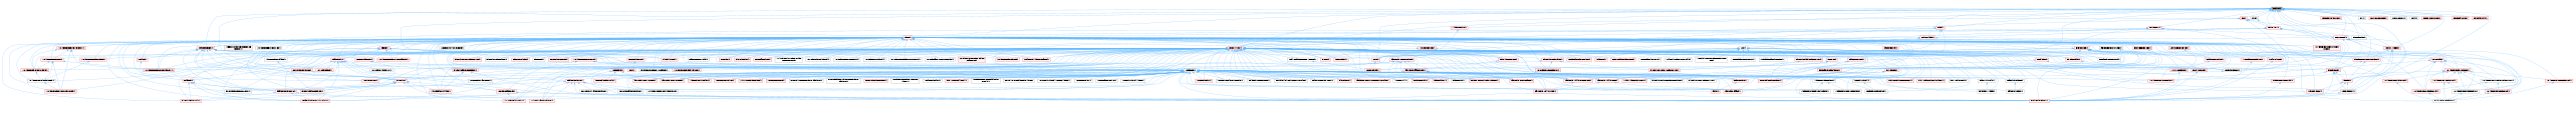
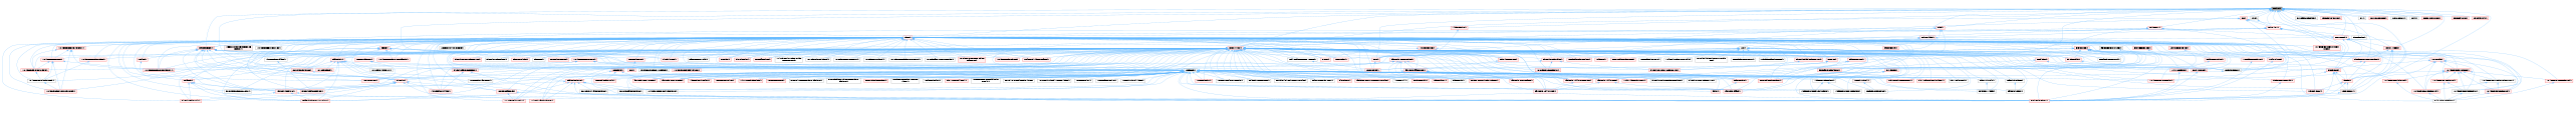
  digraph {
    node [color=red fillcolor="#FFF0F0" fontname=Helvetica fontsize=10 shape=box style=filled]
    edge [color=steelblue1 dir=back fontname=Helvetica fontsize=10 labelfontname=Helvetica labelfontsize=10 style=solid]
    n1 [color=gray40 fillcolor=grey60 fontcolor=black height=0.2 label="CString.h" width=0.4]
    n2 [height=0.2 label="Core.h" width=0.4]
    n3 [color=grey40 fillcolor=white height=0.2 label="CoreSharedPCH.h" width=0.4]
    n4 [color=grey40 fillcolor=white height=0.2 label="AssetData.h" width=0.4]
    n5 [height=0.2 label="Class.h" width=0.4]
    n6 [height=0.2 label="CompilerResultsLog.h" width=0.4]
    n7 [height=0.2 label="SoftObjectPath.h" width=0.4]
    n8 [height=0.2 label="CoreMinimal.h" width=0.4]
    n9 [height=0.2 label="ObjectResource.h" width=0.4]
    n10 [height=0.2 label="Shader.h" width=0.4]
    n11 [color=grey40 height=0.2 label="VertexFactory.h" width=0.4]
    n12 [height=0.2 label="ShaderCore.h" width=0.4]
    n13 [height=0.2 label="ShaderParameterMetadata.h" width=0.4]
    n14 [height=0.2 label="Crc.h" width=0.4]
    n15 [height=0.2 label="MemoryImage.h" width=0.4]
    n16 [height=0.2 label="StringView.h" width=0.4]
    n17 [height=0.2 label="SecureHash.h" width=0.4]
    n18 [color=grey40 fillcolor=white height=0.2 label="SharedString.h" width=0.4]
    n19 [height=0.2 label="StringBuilder.h" width=0.4]
+   n20 [color=grey40 fillcolor=white height=0.2 label="CurveEditorTreeFilter.h" width=0.4]
    n21 [height=0.2 label="FastDecimalFormat.h" width=0.4]
    n22 [height=0.2 label="Field.h" width=0.4]
    n23 [color=grey40 fillcolor=white height=0.2 label="Find.h" width=0.4]
    n24 [color=grey40 fillcolor=white height=0.2 label="Fnv.h" width=0.4]
    n25 [height=0.2 label="FormatArgsTrace.h" width=0.4]
    n26 [color=grey40 fillcolor=white height=0.2 label="RemoveFrom.h" width=0.4]
    n27 [color=grey40 fillcolor=white height=0.2 label="Split.h" width=0.4]
    n28 [height=0.2 label="StatsSystemTypes.h" width=0.4]
    n29 [height=0.2 label="StringConv.h" width=0.4]
    n30 [height=0.2 label="TableCellValue.h" width=0.4]
    n31 [height=0.2 label="TextFilterUtils.h" width=0.4]
    n32 [height=0.2 label="WildcardString.h" width=0.4]
    n33 [color=grey40 fillcolor=white height=0.2 label="App.h" width=0.4]
    n34 [color=grey40 fillcolor=white height=0.2 label="AndroidFeedbackContext.h" width=0.4]
    n35 [color=grey40 fillcolor=white height=0.2 label="FeedbackContextAnsi.h" width=0.4]
    n36 [color=grey40 fillcolor=white height=0.2 label="IOSFeedbackContext.h" width=0.4]
    n37 [height=0.2 label="LevelEditorPlaySettings.h" width=0.4]
    n38 [color=grey40 fillcolor=white height=0.2 label="MallocBinnedCommonUtils.h" width=0.4]
-   n39 [color=grey40 fillcolor=white height=0.2 label="MaterialInstanceUpdateParameter\lSet.h" width=0.4]
+   n39 [color=grey40 fillcolor=white height=0.2 label="CompileAllBlueprintsCommandlet\lSet.h" width=0.4]
    n40 [height=0.2 label="ParallelFor.h" width=0.4]
    n41 [height=0.2 label="PhysicsPublic.h" width=0.4]
    n42 [height=0.2 label="ShaderParameterUtils.h" width=0.4]
    n43 [height=0.2 label="StreamableRenderAsset.h" width=0.4]
    n44 [color=grey40 fillcolor=white height=0.2 label="ForEachElementInEnum.h" width=0.4]
    n45 [height=0.2 label="UtilsCore.h" width=0.4]
    n46 [height=0.2 label="CoreUObject.h" width=0.4]
    n47 [height=0.2 label="CoreUObjectSharedPCH.h" width=0.4]
    n48 [height=0.2 label="EngineSharedPCH.h" width=0.4]
    n49 [height=0.2 label="ActorDescContainer.h" width=0.4]
    n50 [height=0.2 label="AnimAssetFindReplace.h" width=0.4]
    n51 [height=0.2 label="AnimationGraphSchema.h" width=0.4]
    n52 [color=grey40 fillcolor=white height=0.2 label="AnimationStateMachineSchema.h" width=0.4]
    n53 [color=grey40 fillcolor=white height=0.2 label="AssetDataTagMapSerialization\lDetails.h" width=0.4]
    n54 [color=grey40 fillcolor=white height=0.2 label="AssetDataToken.h" width=0.4]
    n55 [height=0.2 label="AssetDragDropOp.h" width=0.4]
    n56 [color=grey40 fillcolor=white height=0.2 label="AssetReferenceFixer.h" width=0.4]
    n57 [color=grey40 fillcolor=white height=0.2 label="AssetRegistryGenerator.h" width=0.4]
    n58 [height=0.2 label="AssetSelection.h" width=0.4]
    n59 [color=grey40 fillcolor=white height=0.2 label="AssetSourceFilenameCache.h" width=0.4]
    n60 [color=grey40 height=0.2 label="AssetThumbnail.h" width=0.4]
    n61 [color=grey40 fillcolor=white height=0.2 label="SDeleteAssetsDialog.h" width=0.4]
    n62 [color=grey40 fillcolor=white height=0.2 label="AssetThumbnailWidget.h" width=0.4]
    n63 [height=0.2 label="AudioWidgetSubsystem.h" width=0.4]
    n64 [color=grey40 fillcolor=white height=0.2 label="BlueprintActionDatabaseRegistrar.h" width=0.4]
    n65 [color=grey40 fillcolor=white height=0.2 label="BlueprintAssetNodeSpawner.h" width=0.4]
    n66 [color=grey40 fillcolor=white height=0.2 label="CollectionDragDropOp.h" width=0.4]
    n67 [color=grey40 fillcolor=white height=0.2 label="CompileAllBlueprintsCommandlet.h" width=0.4]
    n68 [height=0.2 label="DataTableEditorUtils.h" width=0.4]
    n69 [height=0.2 label="EdGraphSchema.h" width=0.4]
-   n70 [height=0.2 label="EdGraphSchema_K2.h" width=0.4]
+   n70 [height=0.2 label="BitmaskLiteral_K2.h" width=0.4]
    n71 [color=grey40 fillcolor=white height=0.2 label="SoundCueGraphSchema.h" width=0.4]
    n72 [color=grey40 fillcolor=white height=0.2 label="SoundSubmixGraphSchema.h" width=0.4]
    n73 [height=0.2 label="Editor.h" width=0.4]
    n74 [color=grey40 fillcolor=white height=0.2 label="EditorAnimUtils.h" width=0.4]
    n75 [color=grey40 fillcolor=white height=0.2 label="SSkeletonWidget.h" width=0.4]
    n76 [color=grey40 fillcolor=white height=0.2 label="EditorAssetSubsystem.h" width=0.4]
    n77 [height=0.2 label="EditorEngine.h" width=0.4]
    n78 [color=grey40 fillcolor=white height=0.2 label="ExternalAssetDependencyGatherer.h" width=0.4]
    n79 [color=grey40 fillcolor=white height=0.2 label="ExternalObjectAndActorDependency\lGatherer.h" width=0.4]
    n80 [height=0.2 label="ExternalPackageHelper.h" width=0.4]
    n81 [height=0.2 label="FileHelpers.h" width=0.4]
    n82 [height=0.2 label="GameplayCueManager.h" width=0.4]
    n83 [height=0.2 label="GameplayTagsManager.h" width=0.4]
    n84 [height=0.2 label="GatherTextFromAssetsCommandlet.h" width=0.4]
    n85 [color=grey40 fillcolor=white height=0.2 label="IAssetFamily.h" width=0.4]
    n86 [height=0.2 label="LandscapeUtils.h" width=0.4]
    n87 [color=grey40 fillcolor=white height=0.2 label="LevelSequenceShotMetaData\lLibrary.h" width=0.4]
    n88 [color=grey40 fillcolor=white height=0.2 label="MediaTrackEditor.h" width=0.4]
    n89 [height=0.2 label="NoExportTypes.h" width=0.4]
    n90 [height=0.2 label="ObjectLibrary.h" width=0.4]
    n91 [color=grey40 fillcolor=white height=0.2 label="ObjectTools.h" width=0.4]
    n92 [height=0.2 label="PropertyCustomizationHelpers.h" width=0.4]
    n93 [height=0.2 label="ReimportFbxSceneFactory.h" width=0.4]
    n94 [height=0.2 label="RigVMEditorBlueprintLibrary.h" width=0.4]
    n95 [color=grey40 fillcolor=white height=0.2 label="RigVMEditorTools.h" width=0.4]
    n96 [height=0.2 label="RigVMTreeToolkitTask.h" width=0.4]
    n97 [color=grey40 fillcolor=white height=0.2 label="SGraphPinClass.h" width=0.4]
    n98 [color=grey40 fillcolor=white height=0.2 label="SGraphPinObject.h" width=0.4]
    n99 [color=grey40 fillcolor=white height=0.2 label="SoundWaveLoadingBehavior.cpp" width=0.4]
    n100 [color=grey40 fillcolor=white height=0.2 label="VPAssetThumbnailWrapperWidget.h" width=0.4]
    n101 [height=0.2 label="WidgetBlueprintEditor.h" width=0.4]
    n102 [color=grey40 fillcolor=white height=0.2 label="WidgetTemplateBlueprintClass.h" width=0.4]
    n103 [color=grey40 fillcolor=white height=0.2 label="WidgetTemplateClass.h" width=0.4]
    n104 [color=grey40 fillcolor=white height=0.2 label="WidgetTemplateImageClass.h" width=0.4]
    n105 [height=0.2 label="FastReferenceCollector.h" width=0.4]
    n106 [height=0.2 label="BodyInstance.h" width=0.4]
    n107 [height=0.2 label="EdGraphSchema_K2_Actions.h" width=0.4]
    n108 [height=0.2 label="BlueprintEditorUtils.h" width=0.4]
    n109 [height=0.2 label="ARFilter.h" width=0.4]
    n110 [height=0.2 label="AnimNodeBase.h" width=0.4]
    n111 [color=grey40 fillcolor=white height=0.2 label="ArchiveObjectPropertyMapper.h" width=0.4]
    n112 [height=0.2 label="AssetBundleData.h" width=0.4]
    n113 [color=grey40 fillcolor=white height=0.2 label="AssetCompilingManager.h" width=0.4]
    n114 [height=0.2 label="Attenuation.h" width=0.4]
    n115 [height=0.2 label="AttributesContainer.h" width=0.4]
    n116 [height=0.2 label="AttributesRuntime.h" width=0.4]
    n117 [height=0.2 label="AudioPanelWidgetInterface.h" width=0.4]
    n118 [height=0.2 label="AudioVolume.h" width=0.4]
    n119 [color=grey40 fillcolor=white height=0.2 label="BPVariableDragDropAction.h" width=0.4]
    n120 [height=0.2 label="BehaviorTreeTypes.h" width=0.4]
    n121 [height=0.2 label="Blueprint.h" width=0.4]
    n122 [height=0.2 label="BlueprintEditorSettings.h" width=0.4]
    n123 [height=0.2 label="KismetEditorUtilities.h" width=0.4]
    n124 [height=0.2 label="MemberReference.h" width=0.4]
    n125 [height=0.2 label="K2Node_CallFunction.h" width=0.4]
    n126 [height=0.2 label="BlueprintActionFilter.h" width=0.4]
    n127 [height=0.2 label="BlueprintFunctionNodeSpawner.h" width=0.4]
    n128 [height=0.2 label="K2Node_StructOperation.h" width=0.4]
    n129 [height=0.2 label="BlueprintEventNodeSpawner.h" width=0.4]
    n130 [height=0.2 label="BlueprintFieldNodeSpawner.h" width=0.4]
    n131 [height=0.2 label="BlueprintGeneratedClass.h" width=0.4]
    n132 [color=grey40 fillcolor=white height=0.2 label="BlueprintNodeHelpers.h" width=0.4]
    n133 [color=grey40 fillcolor=white height=0.2 label="BuiltInChannelEditors.h" width=0.4]
    n134 [height=0.2 label="Select.h" width=0.4]
    n135 [height=0.2 label="EdGraph.h" width=0.4]
    n136 [height=0.2 label="EdGraphPin.h" width=0.4]
    n137 [height=0.2 label="K2Node_Select.h" width=0.4]
    n138 [color=grey40 fillcolor=white height=0.2 label="K2Node_SwitchEnum.h" width=0.4]
    n139 [height=0.2 label="LiveLinkTypes.h" width=0.4]
    n140 [height=0.2 label="MovieSceneEntitySystemGraphs.h" width=0.4]
    n141 [height=0.2 label="ClassIconFinder.h" width=0.4]
    n142 [color=grey40 fillcolor=white height=0.2 label="ClassTree.h" width=0.4]
    n143 [height=0.2 label="CompositeFont.h" width=0.4]
    n144 [height=0.2 label="Font.h" width=0.4]
    n145 [height=0.2 label="ConstraintInstance.h" width=0.4]
    n146 [height=0.2 label="CoreNet.h" width=0.4]
    n147 [height=0.2 label="CurveTable.h" width=0.4]
    n148 [height=0.2 label="GameplayEffect.h" width=0.4]
    n149 [height=0.2 label="DataTable.h" width=0.4]
    n150 [color=grey40 fillcolor=white height=0.2 label="EditorCategoryUtils.h" width=0.4]
    n151 [height=0.2 label="EngineBaseTypes.h" width=0.4]
    n152 [height=0.2 label="EngineTypes.h" width=0.4]
    n153 [height=0.2 label="GameplayAbilityTargetTypes.h" width=0.4]
    n154 [height=0.2 label="GameplayAbilityTypes.h" width=0.4]
    n155 [height=0.2 label="Events.h" width=0.4]
    n156 [height=0.2 label="Factories.h" width=0.4]
    n157 [height=0.2 label="FlowDirection.h" width=0.4]
    n158 [height=0.2 label="FontSdfSettings.h" width=0.4]
    n159 [height=0.2 label="GCObjectInfo.h" width=0.4]
    n160 [height=0.2 label="GameplayAbilitySpec.h" width=0.4]
    n161 [height=0.2 label="GameplayCueInterface.h" width=0.4]
    n162 [height=0.2 label="GameplayTagContainer.h" width=0.4]
    n163 [color=grey40 fillcolor=white height=0.2 label="GeneratedCppIncludes.h" width=0.4]
    n164 [color=grey40 fillcolor=white height=0.2 label="IAnimBlueprintNodeOverride\lAssetsContext.h" width=0.4]
    n165 [height=0.2 label="InputCoreTypes.h" width=0.4]
    n166 [height=0.2 label="InteractiveTool.h" width=0.4]
    n167 [color=grey40 fillcolor=white height=0.2 label="K2Node_BitmaskLiteral.h" width=0.4]
    n168 [color=grey40 fillcolor=white height=0.2 label="K2Node_CastByteToEnum.h" width=0.4]
    n169 [color=grey40 fillcolor=white height=0.2 label="K2Node_EnumLiteral.h" width=0.4]
    n170 [color=grey40 fillcolor=white height=0.2 label="K2Node_ForEachElementInEnum.h" width=0.4]
    n171 [color=grey40 fillcolor=white height=0.2 label="K2Node_GetNumEnumEntries.h" width=0.4]
    n172 [height=0.2 label="KeyHandle.h" width=0.4]
    n173 [height=0.2 label="MovieSceneChannelData.h" width=0.4]
    n174 [height=0.2 label="MovieSceneBoolChannel.h" width=0.4]
    n175 [height=0.2 label="MovieSceneByteChannel.h" width=0.4]
    n176 [color=grey40 fillcolor=white height=0.2 label="MovieSceneParticleSection.h" width=0.4]
    n177 [color=grey40 fillcolor=white height=0.2 label="MovieSceneCurveChannelCommon.h" width=0.4]
    n178 [height=0.2 label="MovieSceneDoubleChannel.h" width=0.4]
    n179 [height=0.2 label="MovieSceneFloatChannel.h" width=0.4]
    n180 [height=0.2 label="MovieSceneEventSection.h" width=0.4]
    n181 [height=0.2 label="MovieSceneIntegerChannel.h" width=0.4]
    n182 [color=grey40 fillcolor=white height=0.2 label="KismetDebugUtilities.h" width=0.4]
    n183 [height=0.2 label="LevelSequenceLegacyObject\lReference.h" width=0.4]
    n184 [color=grey40 fillcolor=white height=0.2 label="LevelSequenceSpawnRegister.h" width=0.4]
    n185 [height=0.2 label="MaterialExpressionIO.h" width=0.4]
    n186 [color=grey40 height=0.2 label="MetasoundFrontendDataType\lRegistry.h" width=0.4]
    n187 [height=0.2 label="MovieSceneBlendType.h" width=0.4]
    n188 [color=grey40 fillcolor=white height=0.2 label="MovieSceneEasingCurves.h" width=0.4]
    n189 [height=0.2 label="MovieSceneEvalTemplate.h" width=0.4]
    n190 [color=grey40 fillcolor=white height=0.2 label="MovieSceneEvaluationTrack.h" width=0.4]
    n191 [height=0.2 label="MovieSceneEvaluationTemplate.h" width=0.4]
    n192 [height=0.2 label="MovieSceneEvaluationField.h" width=0.4]
    n193 [height=0.2 label="MovieSceneFrameMigration.h" width=0.4]
    n194 [height=0.2 label="MovieSceneSegment.h" width=0.4]
    n195 [height=0.2 label="MovieSceneSequenceHierarchy.h" width=0.4]
    n196 [height=0.2 label="MovieSceneObjectBindingID.h" width=0.4]
    n197 [height=0.2 label="MovieScenePropertySystem\lTypes.h" width=0.4]
    n198 [height=0.2 label="MovieSceneSequenceID.h" width=0.4]
    n199 [height=0.2 label="GameplayEffectTypes.h" width=0.4]
    n1 -> n2
    n1 -> n3
    n1 -> n4
    n1 -> n5
    n1 -> n6
    n1 -> n7
    n1 -> n8
    n1 -> n9
    n1 -> n10
    n1 -> n11
    n1 -> n12
    n1 -> n13
    n1 -> n14
    n1 -> n15
    n1 -> n16
    n1 -> n17
    n1 -> n18
    n1 -> n19
+   n1 -> n20
    n1 -> n21
    n1 -> n22
    n1 -> n23
    n1 -> n24
    n1 -> n25
    n1 -> n26
    n1 -> n27
    n1 -> n28
    n1 -> n29
    n1 -> n30
    n1 -> n31
    n1 -> n32
    n2 -> n46
    n3 -> n47
    n4 -> n48
    n4 -> n49
    n4 -> n50
    n4 -> n51
    n4 -> n52
    n4 -> n53
    n4 -> n54
    n4 -> n55
    n4 -> n56
    n4 -> n57
    n4 -> n58
    n4 -> n59
    n4 -> n60
    n4 -> n61
    n4 -> n62
    n4 -> n63
    n4 -> n64
    n4 -> n65
    n4 -> n66
    n4 -> n67
    n4 -> n68
    n4 -> n69
    n4 -> n70
    n4 -> n71
    n4 -> n72
    n4 -> n73
    n4 -> n74
    n4 -> n75
    n4 -> n76
    n4 -> n77
    n4 -> n78
    n4 -> n79
    n4 -> n80
    n4 -> n81
    n4 -> n82
    n4 -> n83
    n4 -> n84
    n4 -> n85
    n4 -> n86
    n4 -> n87
    n4 -> n88
    n4 -> n89
    n4 -> n90
    n4 -> n91
    n4 -> n92
    n4 -> n93
    n4 -> n94
    n4 -> n95
    n4 -> n96
    n4 -> n97
    n4 -> n98
    n4 -> n99
    n4 -> n100
    n4 -> n101
    n4 -> n102
    n4 -> n103
    n4 -> n104
    n5 -> n4
    n5 -> n7
    n5 -> n37
    n5 -> n46
    n5 -> n47
    n5 -> n63
    n5 -> n64
    n5 -> n65
    n5 -> n70
    n5 -> n105
    n5 -> n106
    n5 -> n107
    n5 -> n108
    n5 -> n109
    n5 -> n110
    n5 -> n111
    n5 -> n112
    n5 -> n113
    n5 -> n114
    n5 -> n115
    n5 -> n116
    n5 -> n117
    n5 -> n118
    n5 -> n119
    n5 -> n120
    n5 -> n121
    n5 -> n122
    n5 -> n123
    n5 -> n124
    n5 -> n125
    n5 -> n126
    n5 -> n127
    n5 -> n128
    n5 -> n129
    n5 -> n130
    n5 -> n131
    n5 -> n132
    n5 -> n133
    n5 -> n134
    n5 -> n135
    n5 -> n136
    n5 -> n137
    n5 -> n138
    n5 -> n139
    n5 -> n140
    n5 -> n141
    n5 -> n142
    n5 -> n143
    n5 -> n144
    n5 -> n145
    n5 -> n146
    n5 -> n147
    n5 -> n148
    n5 -> n149
    n5 -> n150
    n5 -> n151
    n5 -> n152
    n5 -> n153
    n5 -> n154
    n5 -> n155
    n5 -> n156
    n5 -> n157
    n5 -> n158
    n5 -> n159
    n5 -> n160
    n5 -> n161
    n5 -> n162
    n5 -> n163
    n5 -> n164
    n5 -> n165
    n5 -> n166
    n5 -> n167
    n5 -> n168
    n5 -> n169
    n5 -> n170
    n5 -> n171
    n5 -> n172
    n5 -> n173
    n5 -> n174
    n5 -> n175
    n5 -> n176
    n5 -> n177
    n5 -> n178
    n5 -> n179
    n5 -> n180
    n5 -> n181
    n5 -> n182
    n5 -> n183
    n5 -> n184
    n5 -> n185
    n5 -> n186
    n5 -> n187
    n5 -> n188
    n5 -> n189
    n5 -> n190
    n5 -> n191
    n5 -> n192
    n5 -> n193
    n5 -> n194
    n5 -> n195
    n5 -> n196
    n5 -> n197
    n5 -> n198
    n6 -> n121
    n7 -> n4
    n7 -> n57
    n7 -> n70
    n7 -> n82
    n7 -> n89
    n7 -> n109
    n7 -> n112
    n7 -> n121
    n7 -> n122
    n7 -> n146
    n7 -> n180
    n7 -> n195
    n8 -> n2
    n8 -> n3
    n8 -> n6
    n8 -> n9
    n8 -> n10
    n8 -> n11
    n8 -> n12
    n8 -> n13
    n8 -> n37
    n8 -> n41
    n8 -> n42
    n8 -> n43
    n8 -> n45
    n8 -> n49
    n8 -> n50
    n8 -> n51
    n8 -> n52
    n8 -> n55
    n8 -> n58
    n8 -> n59
    n8 -> n60
    n8 -> n61
    n8 -> n63
    n8 -> n64
    n8 -> n65
    n8 -> n66
    n8 -> n67
    n8 -> n68
    n8 -> n69
    n8 -> n70
    n8 -> n71
    n8 -> n73
    n8 -> n74
    n8 -> n75
    n8 -> n76
    n8 -> n77
    n8 -> n81
    n8 -> n82
    n8 -> n83
    n8 -> n84
    n8 -> n85
    n8 -> n86
    n8 -> n90
    n8 -> n91
    n8 -> n92
    n8 -> n93
    n8 -> n94
    n8 -> n95
    n8 -> n97
    n8 -> n98
    n8 -> n101
    n8 -> n102
    n8 -> n103
    n8 -> n104
    n8 -> n105
    n8 -> n106
    n8 -> n107
    n8 -> n108
    n8 -> n110
    n8 -> n111
    n8 -> n114
    n8 -> n117
    n8 -> n118
    n8 -> n119
    n8 -> n120
    n8 -> n121
    n8 -> n122
    n8 -> n123
    n8 -> n124
    n8 -> n125
    n8 -> n126
    n8 -> n127
    n8 -> n128
    n8 -> n129
    n8 -> n130
    n8 -> n131
    n8 -> n132
    n8 -> n135
    n8 -> n136
    n8 -> n138
    n8 -> n139
    n8 -> n141
    n8 -> n142
    n8 -> n143
    n8 -> n144
    n8 -> n145
    n8 -> n147
    n8 -> n148
    n8 -> n150
    n8 -> n153
    n8 -> n155
    n8 -> n156
    n8 -> n157
    n8 -> n158
    n8 -> n160
    n8 -> n161
    n8 -> n164
    n8 -> n166
    n8 -> n167
    n8 -> n168
    n8 -> n169
    n8 -> n170
    n8 -> n171
    n8 -> n172
    n8 -> n176
    n8 -> n180
    n8 -> n182
    n8 -> n183
    n8 -> n184
    n8 -> n185
    n8 -> n187
    n8 -> n189
    n8 -> n190
    n8 -> n191
    n8 -> n192
    n8 -> n194
    n8 -> n195
    n8 -> n196
    n8 -> n198
    n8 -> n199
    n9 -> n46
    n9 -> n47
    n10 -> n11
    n10 -> n48
    n10 -> n166
    n11 -> n48
    n12 -> n10
    n12 -> n11
    n12 -> n42
    n12 -> n48
    n13 -> n10
    n13 -> n12
    n14 -> n2
    n14 -> n3
    n14 -> n8
    n14 -> n15
    n14 -> n16
    n15 -> n10
    n15 -> n11
    n15 -> n13
    n16 -> n4
    n16 -> n7
    n16 -> n17
    n16 -> n18
    n16 -> n19
    n16 -> n197
    n17 -> n3
    n17 -> n4
    n17 -> n10
    n17 -> n11
    n17 -> n12
    n17 -> n15
    n19 -> n4
    n19 -> n13
    n19 -> n33
    n22 -> n5
    n22 -> n126
    n22 -> n130
    n22 -> n146
    n23 -> n16
    n29 -> n2
    n29 -> n3
    n29 -> n8
    n29 -> n17
    n29 -> n35
    n32 -> n2
    n33 -> n2
    n33 -> n3
    n33 -> n34
    n33 -> n35
    n33 -> n36
    n33 -> n37
    n33 -> n38
    n33 -> n39
    n33 -> n40
    n33 -> n41
    n33 -> n42
    n33 -> n43
    n33 -> n44
    n33 -> n45
    n40 -> n3
    n40 -> n105
    n41 -> n106
    n42 -> n48
    n60 -> n61
    n69 -> n48
    n69 -> n51
    n69 -> n52
    n69 -> n70
    n69 -> n71
    n69 -> n72
    n69 -> n107
    n70 -> n51
    n70 -> n107
    n70 -> n108
    n74 -> n75
    n77 -> n73
    n98 -> n97
    n103 -> n102
    n103 -> n104
    n106 -> n48
    n109 -> n89
    n110 -> n48
    n111 -> n46
    n112 -> n4
    n112 -> n89
    n115 -> n116
    n116 -> n110
    n118 -> n48
    n120 -> n199
    n121 -> n48
    n121 -> n107
    n121 -> n108
    n121 -> n119
    n121 -> n122
    n121 -> n123
    n121 -> n124
    n124 -> n48
    n124 -> n125
    n126 -> n125
    n126 -> n127
    n126 -> n128
    n130 -> n127
    n131 -> n48
    n131 -> n123
    n134 -> n6
    n134 -> n46
    n134 -> n47
    n134 -> n107
    n134 -> n135
    n134 -> n136
    n134 -> n139
    n134 -> n140
    n135 -> n48
    n135 -> n70
    n135 -> n107
    n135 -> n108
    n136 -> n6
    n136 -> n48
    n136 -> n69
    n136 -> n70
    n136 -> n107
    n136 -> n121
    n136 -> n131
    n136 -> n137
    n136 -> n138
    n143 -> n144
    n146 -> n46
    n146 -> n47
    n147 -> n48
    n147 -> n148
    n149 -> n48
    n149 -> n68
    n149 -> n83
    n151 -> n48
    n152 -> n41
    n152 -> n48
    n152 -> n77
    n152 -> n106
    n152 -> n110
    n152 -> n114
    n152 -> n121
    n152 -> n148
    n152 -> n153
    n153 -> n154
    n160 -> n148
    n160 -> n154
    n162 -> n82
    n162 -> n83
    n162 -> n148
    n162 -> n153
    n162 -> n154
    n162 -> n161
    n162 -> n199
    n163 -> n47
    n165 -> n77
    n165 -> n120
    n165 -> n155
    n172 -> n48
    n172 -> n173
    n172 -> n176
    n172 -> n178
    n172 -> n179
    n172 -> n180
    n173 -> n174
    n173 -> n175
    n173 -> n176
    n173 -> n177
    n173 -> n178
    n173 -> n179
    n173 -> n180
    n173 -> n181
    n174 -> n133
    n175 -> n133
    n175 -> n176
    n176 -> n133
    n177 -> n178
    n177 -> n179
    n178 -> n133
    n179 -> n133
    n181 -> n133
    n182 -> n122
    n185 -> n48
    n189 -> n190
    n190 -> n191
    n192 -> n190
    n193 -> n191
    n193 -> n192
    n193 -> n194
    n193 -> n195
    n194 -> n190
    n194 -> n191
    n194 -> n192
    n194 -> n195
    n198 -> n184
    n198 -> n192
    n198 -> n195
    n198 -> n196
    n199 -> n82
    n199 -> n148
    n199 -> n153
    n199 -> n154
    n199 -> n160
    n199 -> n161
  }
